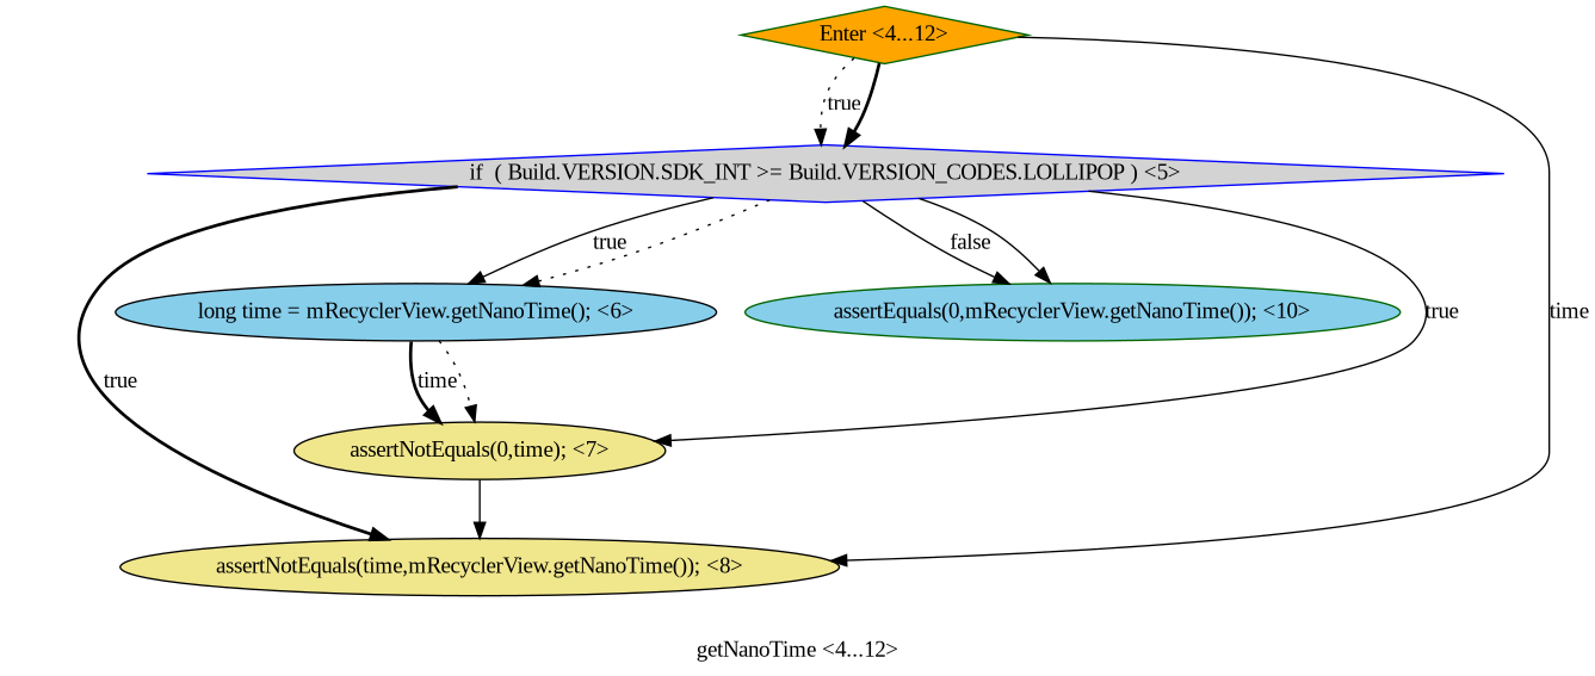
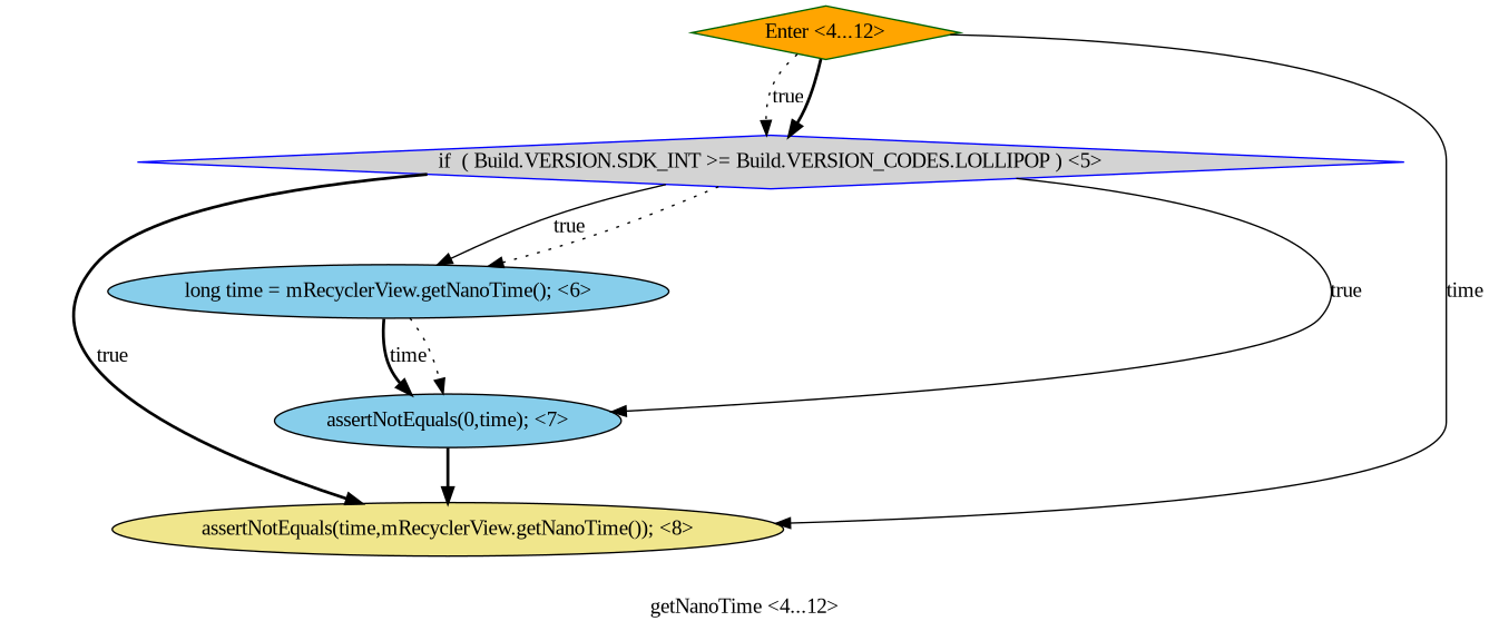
  digraph {
    fontname="Liberation Serif"
    label="getNanoTime <4...12>"
    node [color=black fillcolor=khaki fontname="Liberation Serif" shape=ellipse style=filled]
    edge [fontname="Liberation Serif" style=solid]
    n1 [color=blue fillcolor=lightgrey label="if  ( Build.VERSION.SDK_INT >= Build.VERSION_CODES.LOLLIPOP ) <5>" shape=diamond]
    n2 [label="assertNotEquals(time,mRecyclerView.getNanoTime()); <8>"]
    n3 [fillcolor=skyblue label="long time = mRecyclerView.getNanoTime(); <6>"]
-   n4 [color=darkgreen fillcolor=skyblue label="assertEquals(0,mRecyclerView.getNanoTime()); <10>"]
-   n5 [label="assertNotEquals(0,time); <7>"]
+   n5 [fillcolor=skyblue label="assertNotEquals(0,time); <7>"]
    n6 [color=darkgreen fillcolor=orange label="Enter <4...12>" shape=diamond]
    n1 -> n2 [label=true style=bold]
    n1 -> n3 [label=true]
    n1 -> n3 [style=dotted]
-   n1 -> n4 [label=false]
-   n1 -> n4
    n1 -> n5 [label=true]
    n3 -> n5 [label=time style=bold]
    n3 -> n5 [style=dotted]
-   n5 -> n2
+   n5 -> n2 [style=bold]
    n6 -> n1 [label=true style=dotted]
    n6 -> n1 [style=bold]
    n6 -> n2 [label=time]
  }
